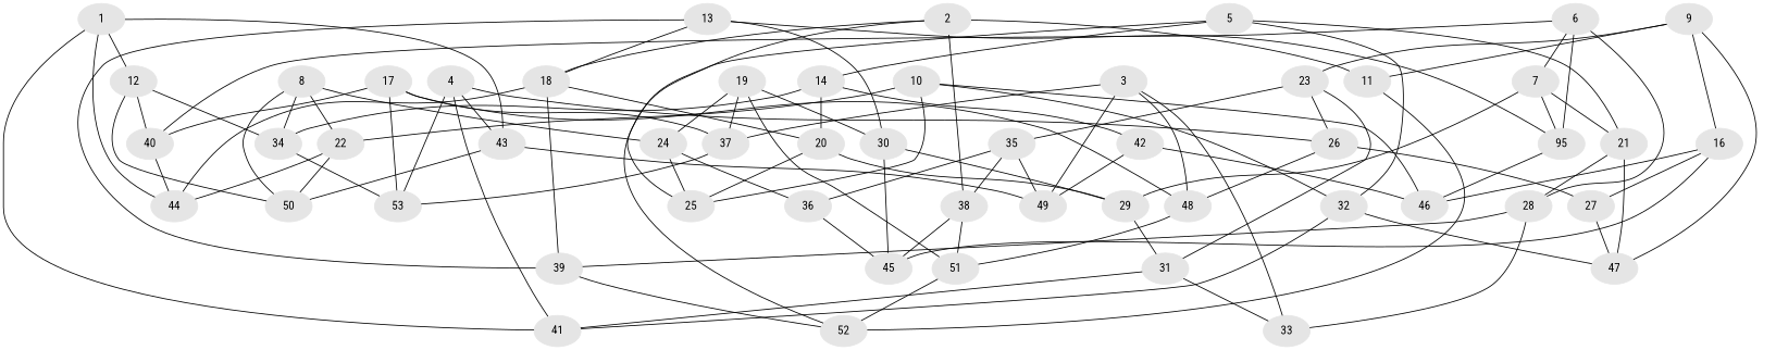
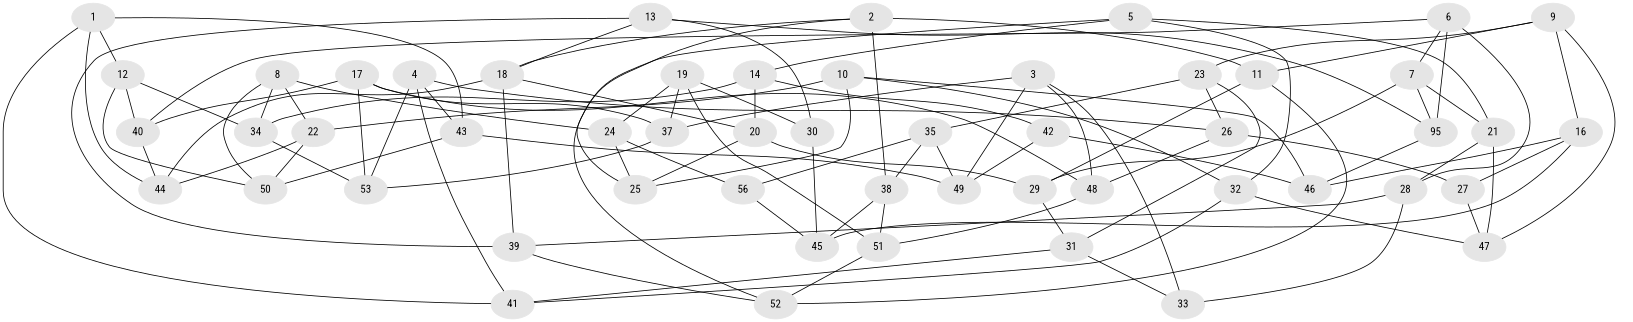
  graph {
    fontname="Roboto Condensed"
    node [color=gray90 fontname="Roboto Condensed" style=filled]
    edge [fontname="Roboto Condensed"]
    1
    12
    41
    43
    44
    40
    34
    50
    49
    2
    11
    25
    38
    18
    52
    29
    30
    45
    51
    3
    33
    37
    48
    53
    4
    26
    27
    5
    14
    21
    32
    20
    42
    28
    47
    6
    7
    n38 [label=95]
    46
    39
    31
    8
    22
    24
-   36
+   36 [label=56]
    9
    16
    23
    35
    10
    13
    17
    19
    1 -- 12
    1 -- 41
    1 -- 43
    1 -- 44
    12 -- 40
    12 -- 34
    12 -- 50
    43 -- 50
    43 -- 49
    40 -- 44
    34 -- 53
    2 -- 11
    2 -- 25
    2 -- 38
    2 -- 18
    11 -- 52
-   30 -- 29
+   11 -- 29
    38 -- 45
    38 -- 51
    18 -- 44
    18 -- 20
    18 -- 39
    29 -- 31
    30 -- 45
    51 -- 52
    3 -- 49
    3 -- 33
    3 -- 37
    3 -- 48
    37 -- 53
    48 -- 51
    4 -- 41
    4 -- 43
    4 -- 53
    4 -- 26
    26 -- 48
    26 -- 27
    27 -- 47
    5 -- 52
    5 -- 14
    5 -- 21
    5 -- 32
    14 -- 34
    14 -- 20
    14 -- 42
    21 -- 28
    21 -- 47
    32 -- 41
    32 -- 47
    20 -- 25
    20 -- 29
    42 -- 49
    42 -- 46
    28 -- 33
    28 -- 39
    6 -- 40
    6 -- 28
    6 -- 7
    6 -- n38
    7 -- 29
    7 -- 21
    7 -- n38
    n38 -- 46
    39 -- 52
    31 -- 41
    31 -- 33
    8 -- 34
    8 -- 50
    8 -- 22
    8 -- 24
    22 -- 44
    22 -- 50
    24 -- 25
    24 -- 36
    36 -- 45
    9 -- 11
    9 -- 47
    9 -- 16
    9 -- 23
    16 -- 45
    16 -- 27
    16 -- 46
    23 -- 26
    23 -- 31
    23 -- 35
    35 -- 49
    35 -- 38
    35 -- 36
    10 -- 25
    10 -- 32
    10 -- 46
    10 -- 22
    13 -- 18
    13 -- 30
    13 -- n38
    13 -- 39
    17 -- 40
    17 -- 37
    17 -- 48
    17 -- 53
    19 -- 30
    19 -- 51
    19 -- 37
    19 -- 24
  }
